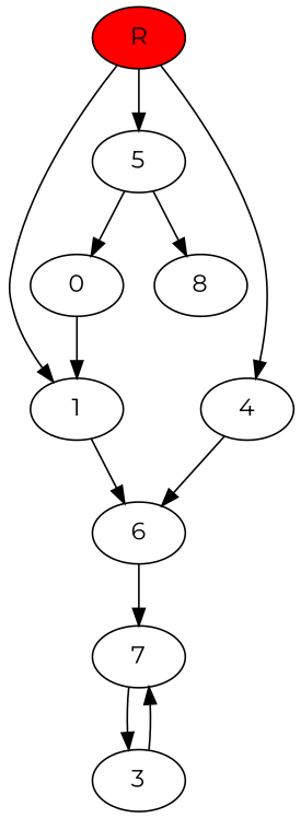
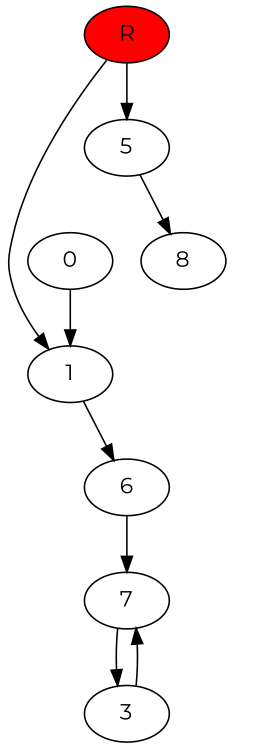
  digraph {
    fontname=Montserrat
    node [fontname=Montserrat]
    edge [fontname=Montserrat]
    1
    6
    7
    3
    n5 [label=0]
-   4
    5
    8
    R [fillcolor="#ff0000" style=filled]
    1 -> 6
    6 -> 7
    7 -> 3
    3 -> 7
    n5 -> 1
-   4 -> 6
-   5 -> n5
    5 -> 8
    R -> 1
-   R -> 4
    R -> 5
  }
